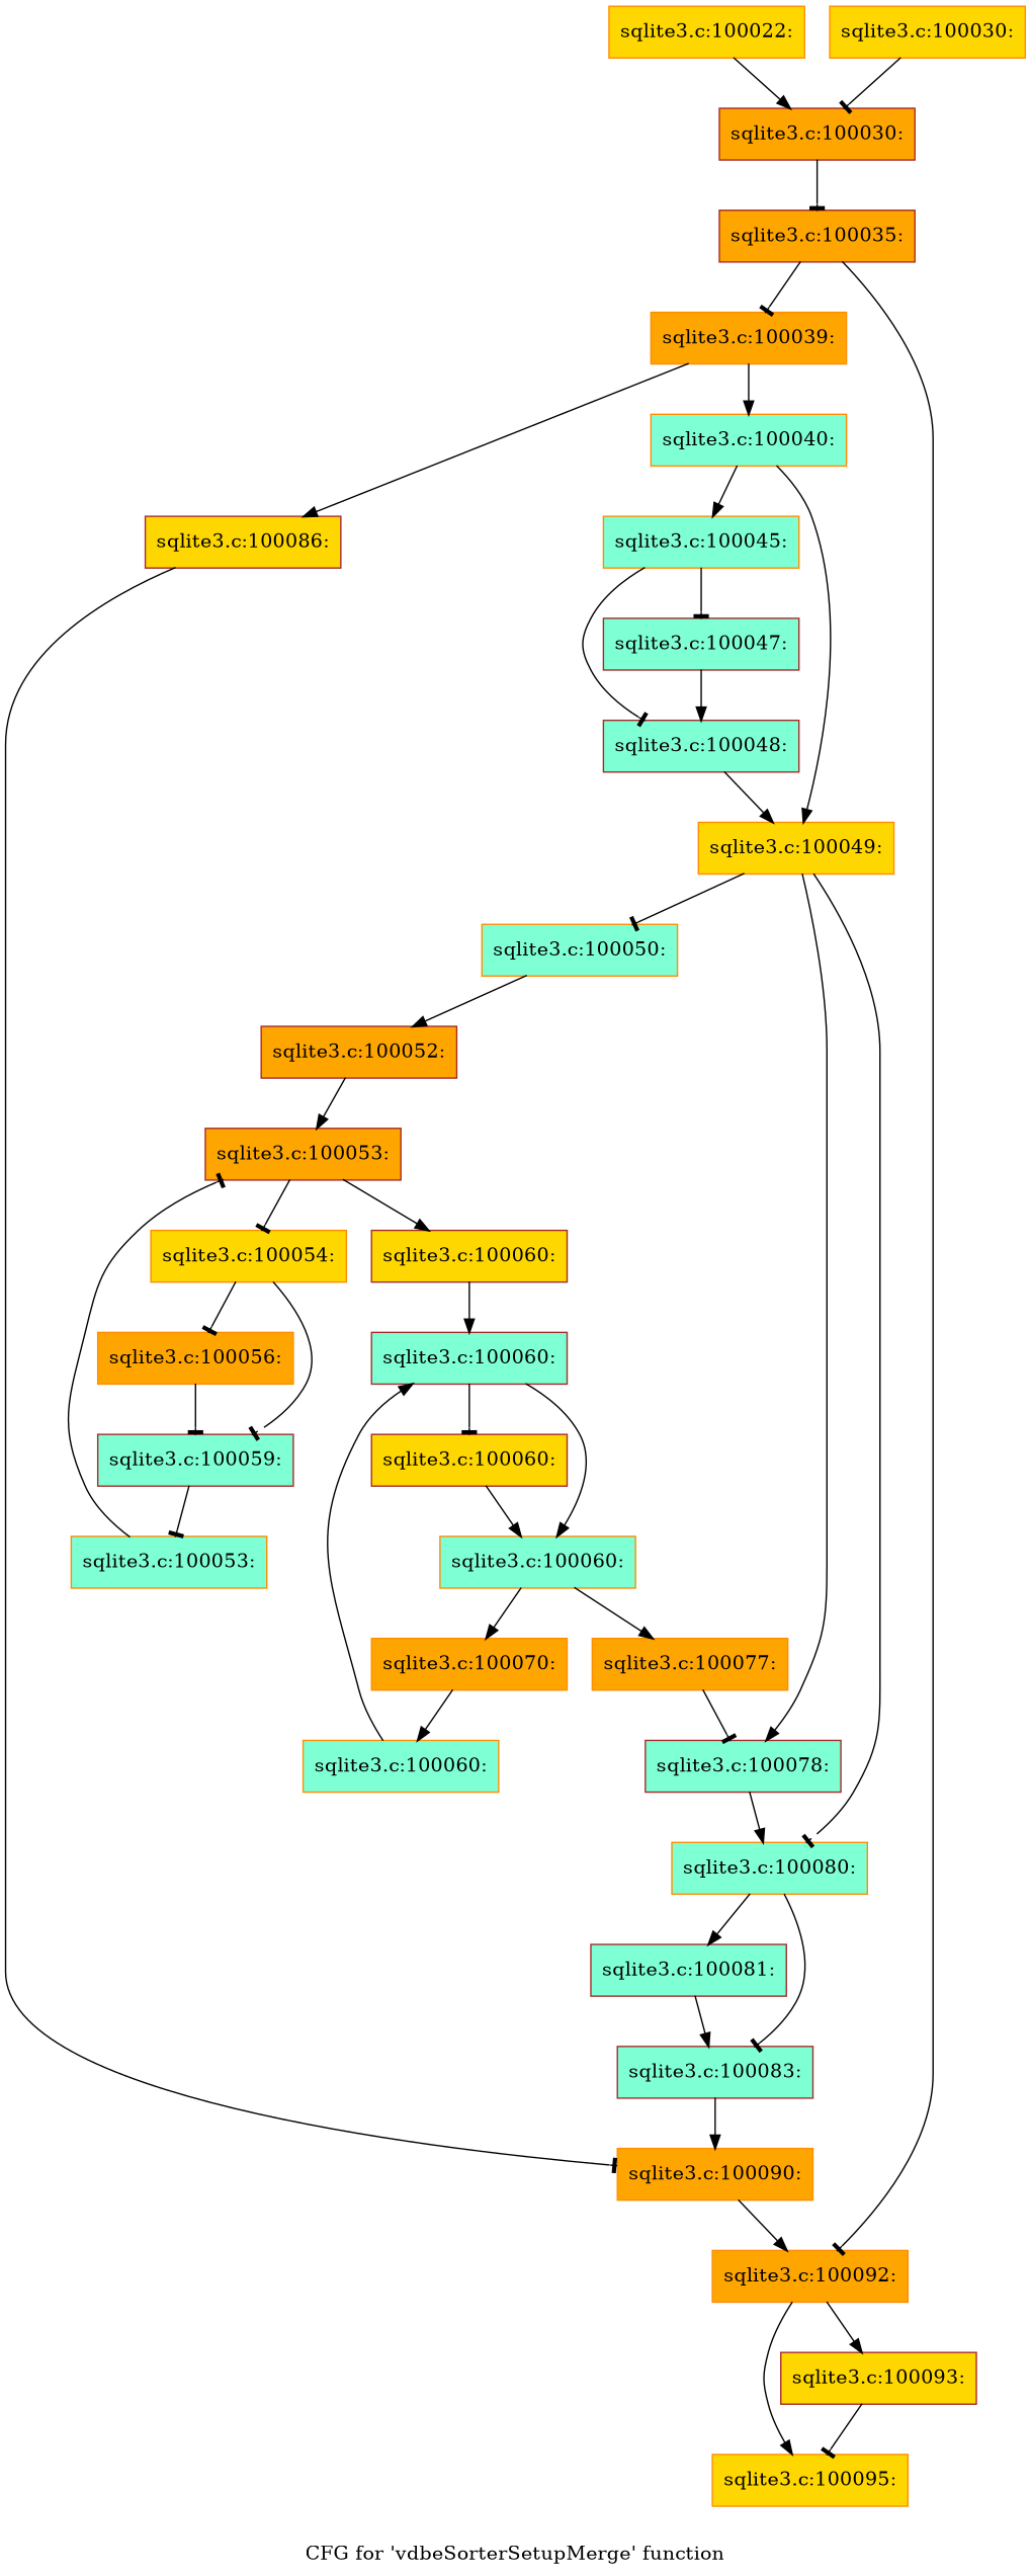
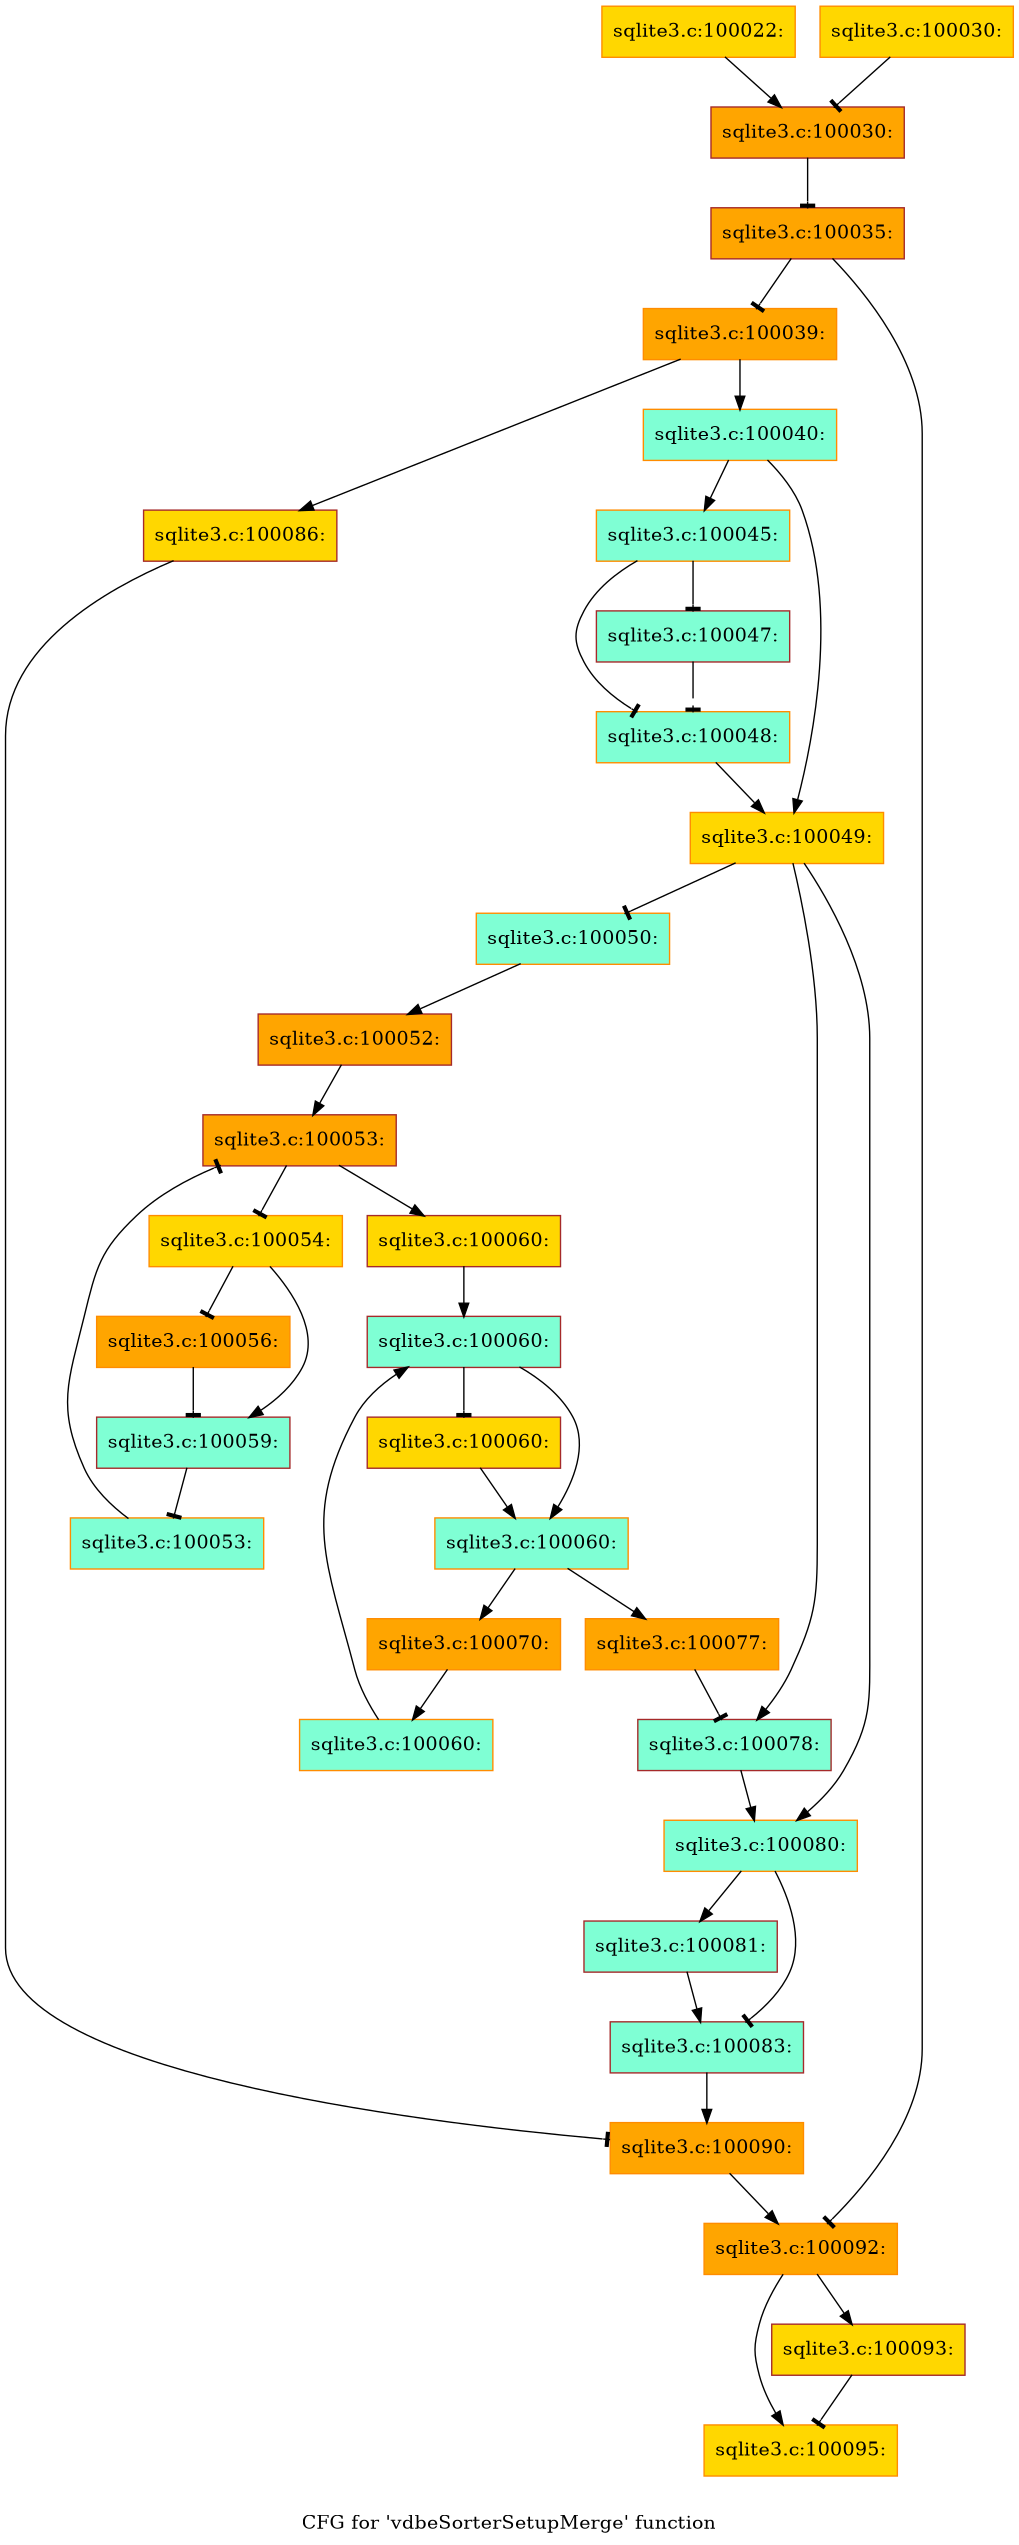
  digraph {
    label="CFG for 'vdbeSorterSetupMerge' function"
    node [color=darkorange fillcolor=aquamarine shape=record style=filled]
    edge [arrowhead=normal]
    n1 [fillcolor=gold label="{sqlite3.c:100022:}"]
    n2 [color=brown fillcolor=orange label="{sqlite3.c:100030:}"]
    n3 [color=brown fillcolor=orange label="{sqlite3.c:100035:}"]
    n4 [fillcolor=orange label="{sqlite3.c:100039:}"]
    n5 [fillcolor=orange label="{sqlite3.c:100092:}"]
    n6 [fillcolor=gold label="{sqlite3.c:100030:}"]
    n7 [label="{sqlite3.c:100040:}"]
    n8 [color=brown fillcolor=gold label="{sqlite3.c:100086:}"]
    n9 [color=brown fillcolor=gold label="{sqlite3.c:100093:}"]
    n10 [fillcolor=gold label="{sqlite3.c:100095:}"]
    n11 [label="{sqlite3.c:100045:}"]
    n12 [fillcolor=gold label="{sqlite3.c:100049:}"]
    n13 [fillcolor=orange label="{sqlite3.c:100090:}"]
    n14 [color=brown label="{sqlite3.c:100047:}"]
-   n15 [color=brown label="{sqlite3.c:100048:}"]
+   n15 [label="{sqlite3.c:100048:}"]
    n16 [label="{sqlite3.c:100050:}"]
    n17 [label="{sqlite3.c:100080:}"]
    n18 [color=brown label="{sqlite3.c:100078:}"]
    n19 [color=brown fillcolor=orange label="{sqlite3.c:100052:}"]
    n20 [color=brown label="{sqlite3.c:100081:}"]
    n21 [color=brown label="{sqlite3.c:100083:}"]
    n22 [color=brown fillcolor=orange label="{sqlite3.c:100053:}"]
    n23 [fillcolor=gold label="{sqlite3.c:100054:}"]
    n24 [color=brown fillcolor=gold label="{sqlite3.c:100060:}"]
    n25 [fillcolor=orange label="{sqlite3.c:100056:}"]
    n26 [color=brown label="{sqlite3.c:100059:}"]
    n27 [color=brown label="{sqlite3.c:100060:}"]
    n28 [label="{sqlite3.c:100053:}"]
    n29 [color=brown fillcolor=gold label="{sqlite3.c:100060:}"]
    n30 [label="{sqlite3.c:100060:}"]
    n31 [fillcolor=orange label="{sqlite3.c:100070:}"]
    n32 [fillcolor=orange label="{sqlite3.c:100077:}"]
    n33 [label="{sqlite3.c:100060:}"]
    n1 -> n2
    n2 -> n3 [arrowhead=tee]
    n3 -> n4 [arrowhead=tee]
    n3 -> n5 [arrowhead=tee]
    n4 -> n7
    n4 -> n8
    n5 -> n9
    n5 -> n10
    n6 -> n2 [arrowhead=tee]
    n7 -> n11
    n7 -> n12
    n8 -> n13 [arrowhead=tee]
    n9 -> n10 [arrowhead=tee]
    n11 -> n14 [arrowhead=tee]
    n11 -> n15 [arrowhead=tee]
    n12 -> n16 [arrowhead=tee]
-   n12 -> n17 [arrowhead=tee]
+   n12 -> n17
    n12 -> n18
    n13 -> n5
-   n14 -> n15
+   n14 -> n15 [arrowhead=tee]
    n15 -> n12
    n16 -> n19
    n17 -> n20
    n17 -> n21 [arrowhead=tee]
    n18 -> n17
    n19 -> n22
    n20 -> n21
    n21 -> n13
    n22 -> n23 [arrowhead=tee]
    n22 -> n24
    n23 -> n25 [arrowhead=tee]
-   n23 -> n26 [arrowhead=tee]
+   n23 -> n26
    n24 -> n27
    n25 -> n26 [arrowhead=tee]
    n26 -> n28 [arrowhead=tee]
    n27 -> n29 [arrowhead=tee]
    n27 -> n30
    n28 -> n22 [arrowhead=tee]
    n29 -> n30
    n30 -> n31
    n30 -> n32
    n31 -> n33
    n32 -> n18 [arrowhead=tee]
    n33 -> n27
  }
